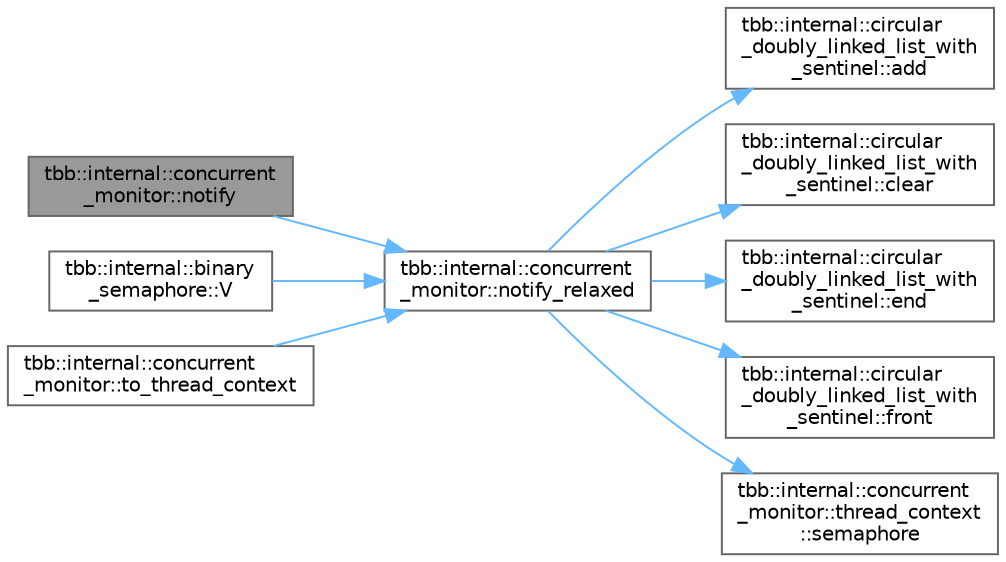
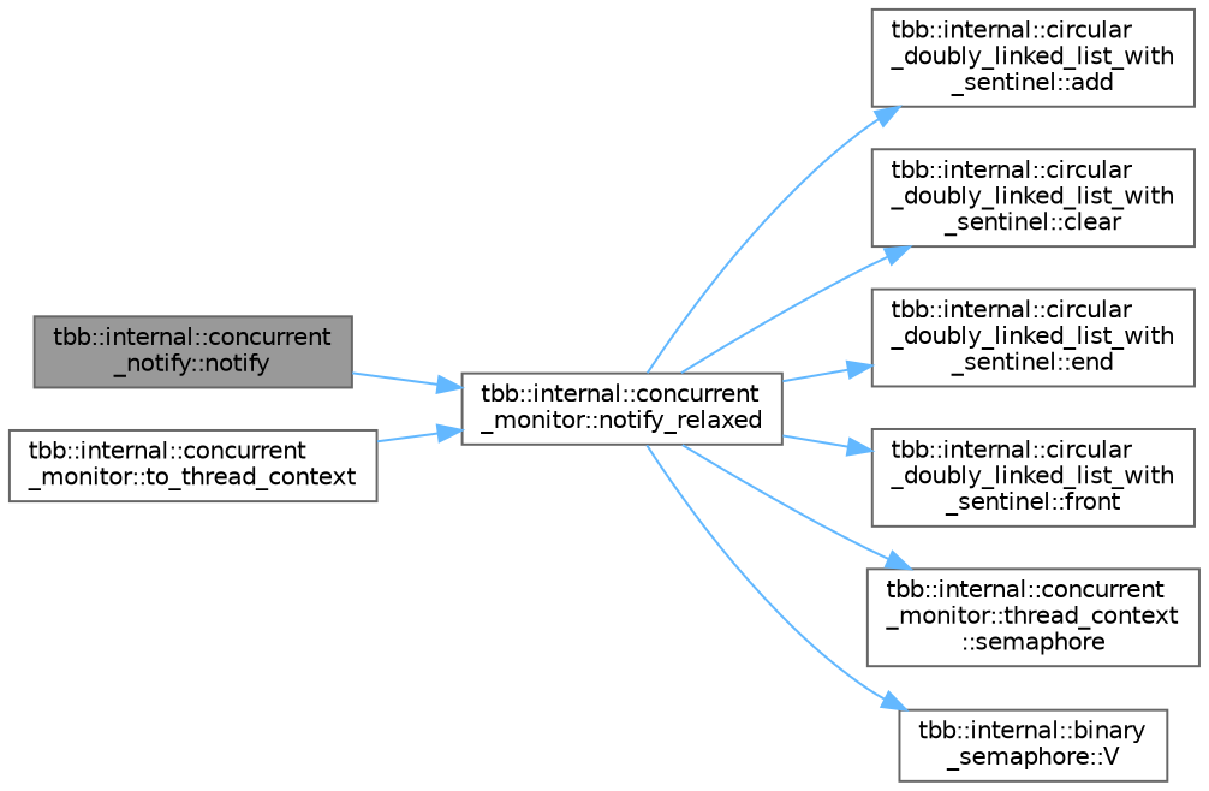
  digraph {
    rankdir=LR
    node [color=grey40 fillcolor=white fontname=Helvetica fontsize=10 shape=box style=filled]
    edge [color=steelblue1 fontname=Helvetica fontsize=10 labelfontname=Helvetica labelfontsize=10 style=solid]
-   n1 [color=gray40 fillcolor=grey60 fontcolor=black height=0.2 label="tbb::internal::concurrent\l_monitor::notify" width=0.4]
+   n1 [color=gray40 fillcolor=grey60 fontcolor=black height=0.2 label="tbb::internal::concurrent\l_notify::notify" width=0.4]
    n2 [height=0.2 label="tbb::internal::concurrent\l_monitor::notify_relaxed" width=0.4]
    n3 [height=0.2 label="tbb::internal::circular\l_doubly_linked_list_with\l_sentinel::add" width=0.4]
    n4 [height=0.2 label="tbb::internal::circular\l_doubly_linked_list_with\l_sentinel::clear" width=0.4]
    n5 [height=0.2 label="tbb::internal::circular\l_doubly_linked_list_with\l_sentinel::end" width=0.4]
    n6 [height=0.2 label="tbb::internal::circular\l_doubly_linked_list_with\l_sentinel::front" width=0.4]
    n7 [height=0.2 label="tbb::internal::concurrent\l_monitor::thread_context\l::semaphore" width=0.4]
    n8 [height=0.2 label="tbb::internal::binary\l_semaphore::V" width=0.4]
    n9 [height=0.2 label="tbb::internal::concurrent\l_monitor::to_thread_context" width=0.4]
    n1 -> n2
    n2 -> n3
    n2 -> n4
    n2 -> n5
    n2 -> n6
    n2 -> n7
-   n8 -> n2
+   n2 -> n8
    n9 -> n2
  }
